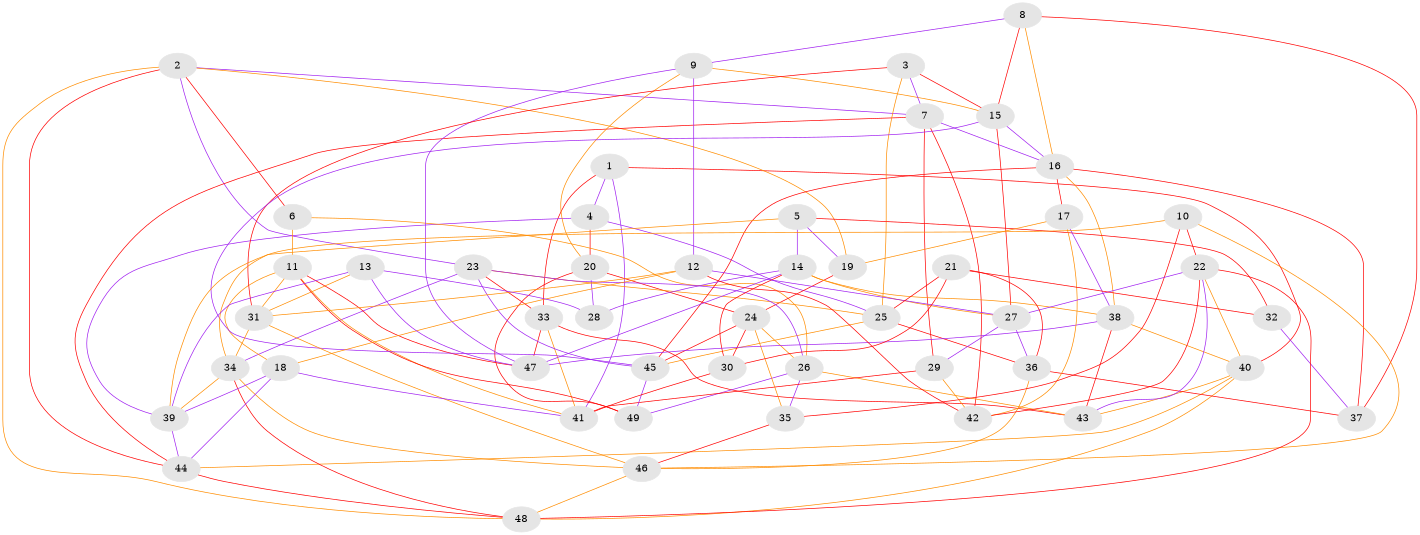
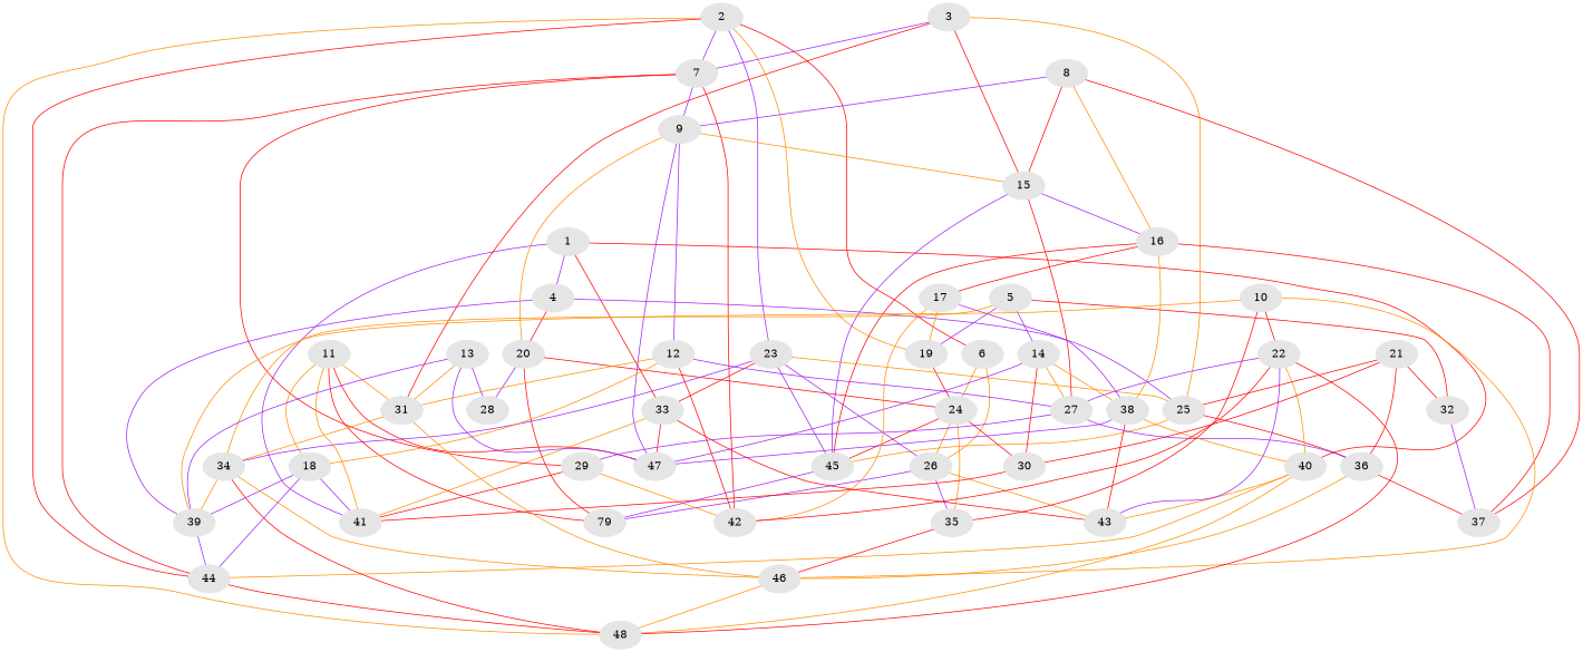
  graph {
    node [color=gray90 style=filled]
    edge [color=red weight=1.0]
    1
    4
    33
    40
    41
    25
    20
    39
    47
    43
    44
    48
    2
    6
    7
    19
    23
    11
    26
    42
    9
    29
    24
    34
    45
    3
    15
    31
    16
    27
    36
    46
-   49
+   49 [label=79]
    28
    5
    14
    32
    30
    38
    37
    18
    35
    12
    8
    17
    10
    22
    13
    21
    1 -- 4 [color=purple]
    1 -- 33
    1 -- 40
    1 -- 41 [color=purple]
    4 -- 25 [color=purple]
    4 -- 20
    4 -- 39 [color=purple]
    33 -- 41 [color=darkorange]
    33 -- 47
    33 -- 43 [weight=2.0]
    40 -- 43 [color=darkorange]
    40 -- 44 [color=darkorange]
    40 -- 48 [color=darkorange]
    25 -- 45 [color=darkorange]
    25 -- 36
    20 -- 24
    20 -- 49
    20 -- 28 [color=purple weight=2.0]
    39 -- 44 [color=purple]
    44 -- 48
    2 -- 44
    2 -- 48 [color=darkorange]
    2 -- 6
    2 -- 7 [color=purple]
    2 -- 19 [color=darkorange]
    2 -- 23 [color=purple]
-   6 -- 11 [color=darkorange]
+   6 -- 24 [color=darkorange]
    6 -- 26 [color=darkorange]
    7 -- 44
    7 -- 42
-   7 -- 16 [color=purple]
+   7 -- 9 [color=purple]
    7 -- 29
    19 -- 24
    23 -- 33
    23 -- 25 [color=darkorange]
    23 -- 26 [color=purple]
    23 -- 34 [color=purple]
    23 -- 45 [color=purple]
    11 -- 41 [color=darkorange]
    11 -- 47
    11 -- 31 [color=darkorange]
    11 -- 49
    11 -- 18 [color=darkorange]
    26 -- 43 [color=darkorange]
    26 -- 49 [color=purple]
    26 -- 35 [color=purple]
    9 -- 20 [color=darkorange]
    9 -- 47 [color=purple]
    9 -- 15 [color=darkorange]
    9 -- 12 [color=purple]
    29 -- 41
    29 -- 42 [color=darkorange]
    24 -- 26 [color=darkorange]
    24 -- 45
    24 -- 30
    24 -- 35 [color=darkorange]
    34 -- 39 [color=darkorange]
    34 -- 48
    34 -- 46 [color=darkorange]
    45 -- 49 [color=purple]
    3 -- 25 [color=darkorange]
    3 -- 7 [color=purple]
    3 -- 15
    3 -- 31
    15 -- 45 [color=purple]
    15 -- 16 [color=purple]
    15 -- 27
    31 -- 34 [color=darkorange]
    31 -- 46 [color=darkorange]
    16 -- 45
    16 -- 38 [color=darkorange]
    16 -- 37
    16 -- 17
    27 -- 29 [color=purple]
    27 -- 36 [color=purple]
    36 -- 46 [color=darkorange]
    36 -- 37
    46 -- 48 [color=darkorange]
    5 -- 19 [color=purple]
    5 -- 34 [color=darkorange]
    5 -- 14 [color=purple]
    5 -- 32
    14 -- 47 [color=purple]
    14 -- 27 [color=darkorange]
-   14 -- 28 [color=purple]
    14 -- 30
    14 -- 38 [color=darkorange]
    32 -- 37 [color=purple]
    30 -- 41
    38 -- 40 [color=darkorange]
    38 -- 47 [color=purple]
    38 -- 43
    18 -- 41 [color=purple]
    18 -- 39 [color=purple]
    18 -- 44 [color=purple]
    35 -- 46
    12 -- 42
    12 -- 31 [color=darkorange]
    12 -- 27 [color=purple]
    12 -- 18 [color=darkorange weight=2.0]
    8 -- 9 [color=purple]
    8 -- 15
    8 -- 16 [color=darkorange]
    8 -- 37
    17 -- 19 [color=darkorange]
    17 -- 42 [color=darkorange]
    17 -- 38 [color=purple]
    10 -- 39 [color=darkorange]
    10 -- 46 [color=darkorange]
    10 -- 35
    10 -- 22
    22 -- 40 [color=darkorange]
    22 -- 43 [color=purple]
    22 -- 48
    22 -- 42
    22 -- 27 [color=purple]
    13 -- 39 [color=purple]
    13 -- 47 [color=purple]
    13 -- 31 [color=darkorange]
    13 -- 28 [color=purple]
    21 -- 25
    21 -- 36 [weight=2.0]
    21 -- 32 [weight=2.0]
    21 -- 30
  }
